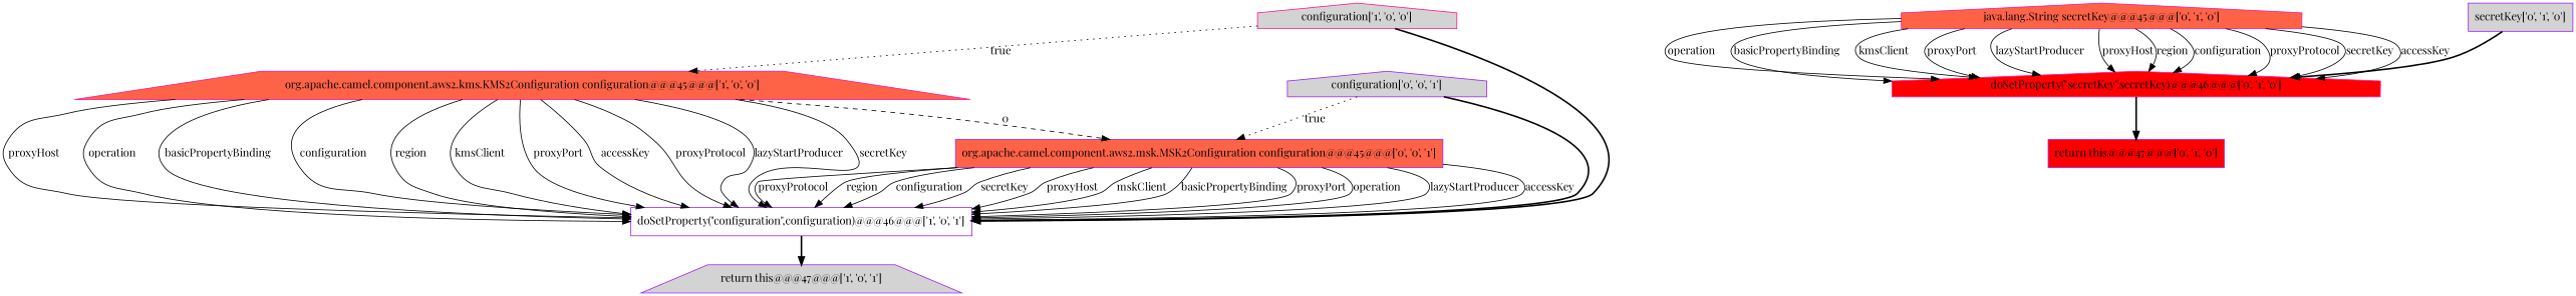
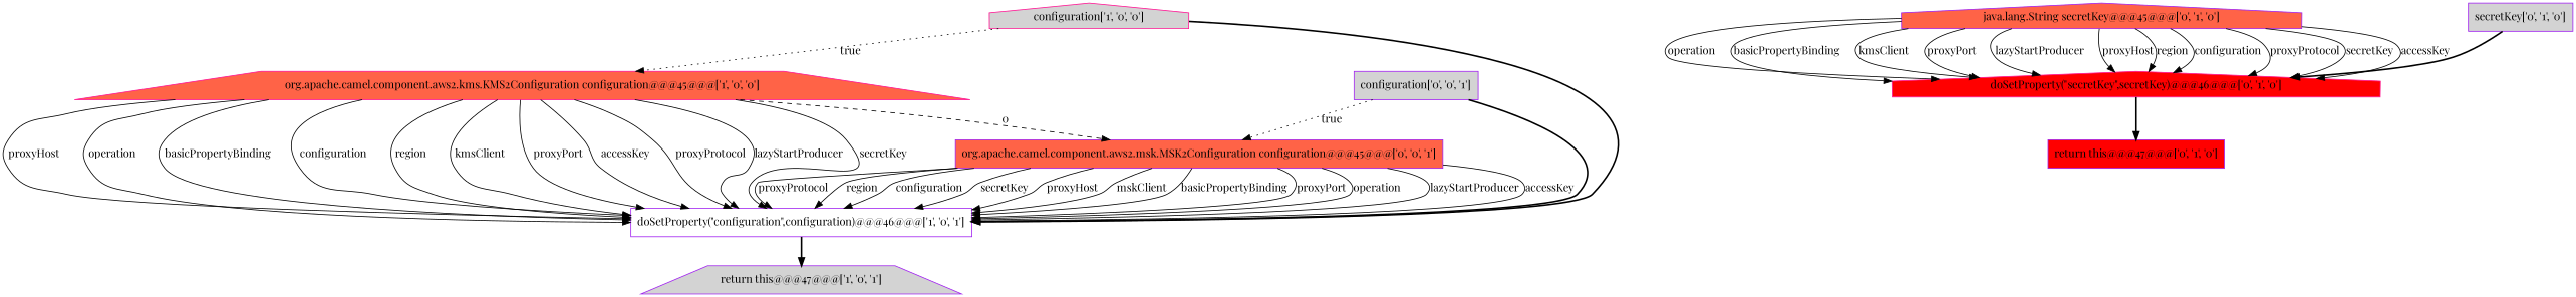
  digraph {
    fontname="Playfair Display"
    node [color=purple fillcolor=lightgray fontname="Playfair Display" shape=box style=filled]
    edge [fontname="Playfair Display" style=solid]
    n1 [color=deeppink label="configuration['1', '0', '0']" shape=house]
    n2 [color=deeppink fillcolor=tomato label="org.apache.camel.component.aws2.kms.KMS2Configuration configuration@@@45@@@['1', '0', '0']" shape=trapezium]
    n3 [fillcolor=white label="doSetProperty(\"configuration\",configuration)@@@46@@@['1', '0', '1']"]
    n4 [fillcolor=tomato label="org.apache.camel.component.aws2.msk.MSK2Configuration configuration@@@45@@@['0', '0', '1']"]
    n5 [label="return this@@@47@@@['1', '0', '1']" shape=trapezium]
-   n6 [label="configuration['0', '0', '1']" shape=house]
+   n6 [label="configuration['0', '0', '1']"]
    n7 [fillcolor=red label="return this@@@47@@@['0', '1', '0']"]
-   n8 [color=deeppink fillcolor=tomato label="java.lang.String secretKey@@@45@@@['0', '1', '0']" shape=house]
+   n8 [fillcolor=tomato label="java.lang.String secretKey@@@45@@@['0', '1', '0']" shape=house]
    n9 [color=deeppink fillcolor=red label="doSetProperty(\"secretKey\",secretKey)@@@46@@@['0', '1', '0']" shape=house]
    n10 [label="secretKey['0', '1', '0']"]
    n1 -> n2 [label=true style=dotted]
    n1 -> n3 [style=bold]
    n2 -> n3 [label=proxyProtocol]
    n2 -> n3 [label=lazyStartProducer]
    n2 -> n3 [label=secretKey]
    n2 -> n3 [label=proxyHost]
    n2 -> n3 [label=operation]
    n2 -> n3 [label=basicPropertyBinding]
    n2 -> n3 [label=configuration]
    n2 -> n3 [label=region]
    n2 -> n3 [label=kmsClient]
    n2 -> n3 [label=proxyPort]
    n2 -> n3 [label=accessKey]
    n2 -> n4 [label=0 style=dashed]
    n3 -> n5 [style=bold]
    n4 -> n3 [label=lazyStartProducer]
    n4 -> n3 [label=accessKey]
    n4 -> n3 [label=proxyProtocol]
    n4 -> n3 [label=region]
    n4 -> n3 [label=configuration]
    n4 -> n3 [label=secretKey]
    n4 -> n3 [label=proxyHost]
    n4 -> n3 [label=mskClient]
    n4 -> n3 [label=basicPropertyBinding]
    n4 -> n3 [label=proxyPort]
    n4 -> n3 [label=operation]
    n6 -> n3 [style=bold]
    n6 -> n4 [label=true style=dotted]
    n8 -> n9 [label=operation]
    n8 -> n9 [label=basicPropertyBinding]
    n8 -> n9 [label=kmsClient]
    n8 -> n9 [label=proxyPort]
    n8 -> n9 [label=lazyStartProducer]
    n8 -> n9 [label=proxyHost]
    n8 -> n9 [label=region]
    n8 -> n9 [label=configuration]
    n8 -> n9 [label=proxyProtocol]
    n8 -> n9 [label=secretKey]
    n8 -> n9 [label=accessKey]
    n9 -> n7 [style=bold]
    n10 -> n9 [style=bold]
  }
